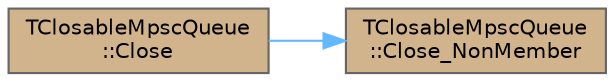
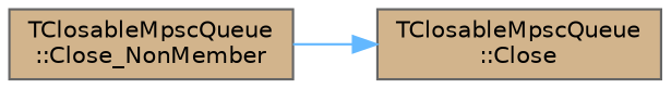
  digraph {
    rankdir=RL
    node [fillcolor=tan fontname=Helvetica fontsize=10 shape=box style=filled]
    n1 [color=gray40 fontcolor=black height=0.2 label="TClosableMpscQueue\l::Close_NonMember" width=0.4]
    n2 [color=grey40 height=0.2 label="TClosableMpscQueue\l::Close" width=0.4]
-   n1 -> n2 [color=steelblue1 dir=back fontname=Helvetica fontsize=10 labelfontname=Helvetica labelfontsize=10 style=solid]
+   n2 -> n1 [color=steelblue1 dir=back fontname=Helvetica fontsize=10 labelfontname=Helvetica labelfontsize=10 style=solid]
  }
